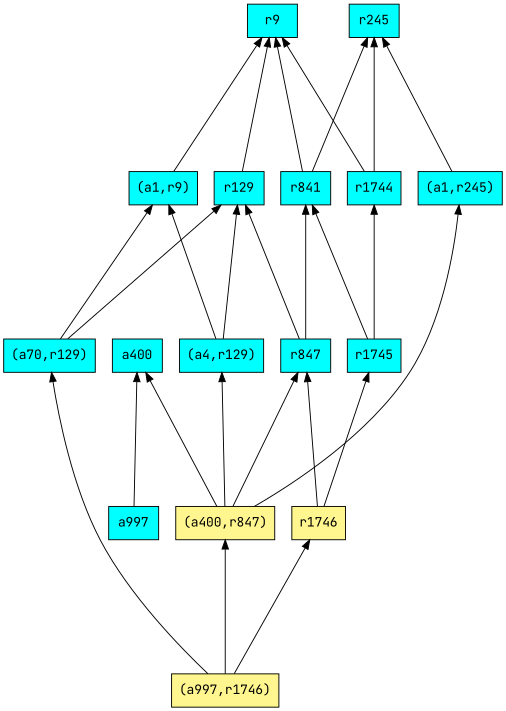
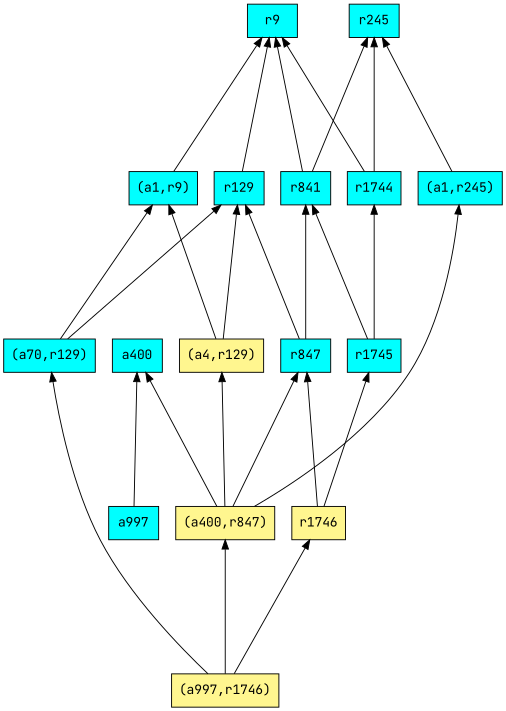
  digraph {
    fontname="JetBrains Mono"
    rankdir=BT
    ranksep=2.0
    node [fillcolor=cyan fontname="JetBrains Mono" shape=record style=filled]
    edge [fontname="JetBrains Mono"]
    n1 [label="{(a1,r9)}"]
    n2 [label="{r9}"]
    n3 [label="{r129}"]
    n4 [label="{r1745}"]
    n5 [label="{r1744}"]
    n6 [label="{r841}"]
    n7 [label="{r245}"]
    n8 [fillcolor=khaki1 label="{r1746}"]
    n9 [label="{r847}"]
    n10 [fillcolor=khaki1 label="{(a400,r847)}"]
-   n11 [label="{(a4,r129)}"]
+   n11 [fillcolor=khaki1 label="{(a4,r129)}"]
    n12 [label="{(a1,r245)}"]
    n13 [label="{a400}"]
    n14 [label="{(a70,r129)}"]
    n15 [label="{a997}"]
    n16 [fillcolor=khaki1 label="{(a997,r1746)}"]
    n1 -> n2
    n3 -> n2
    n4 -> n5
    n4 -> n6
    n5 -> n2
    n5 -> n7
    n6 -> n2
    n6 -> n7
    n8 -> n4
    n8 -> n9
    n9 -> n3
    n9 -> n6
    n10 -> n9
    n10 -> n11
    n10 -> n12
    n10 -> n13
    n11 -> n1
    n11 -> n3
    n12 -> n7
    n14 -> n1
    n14 -> n3
    n15 -> n13
    n16 -> n8
    n16 -> n10
    n16 -> n14
  }
